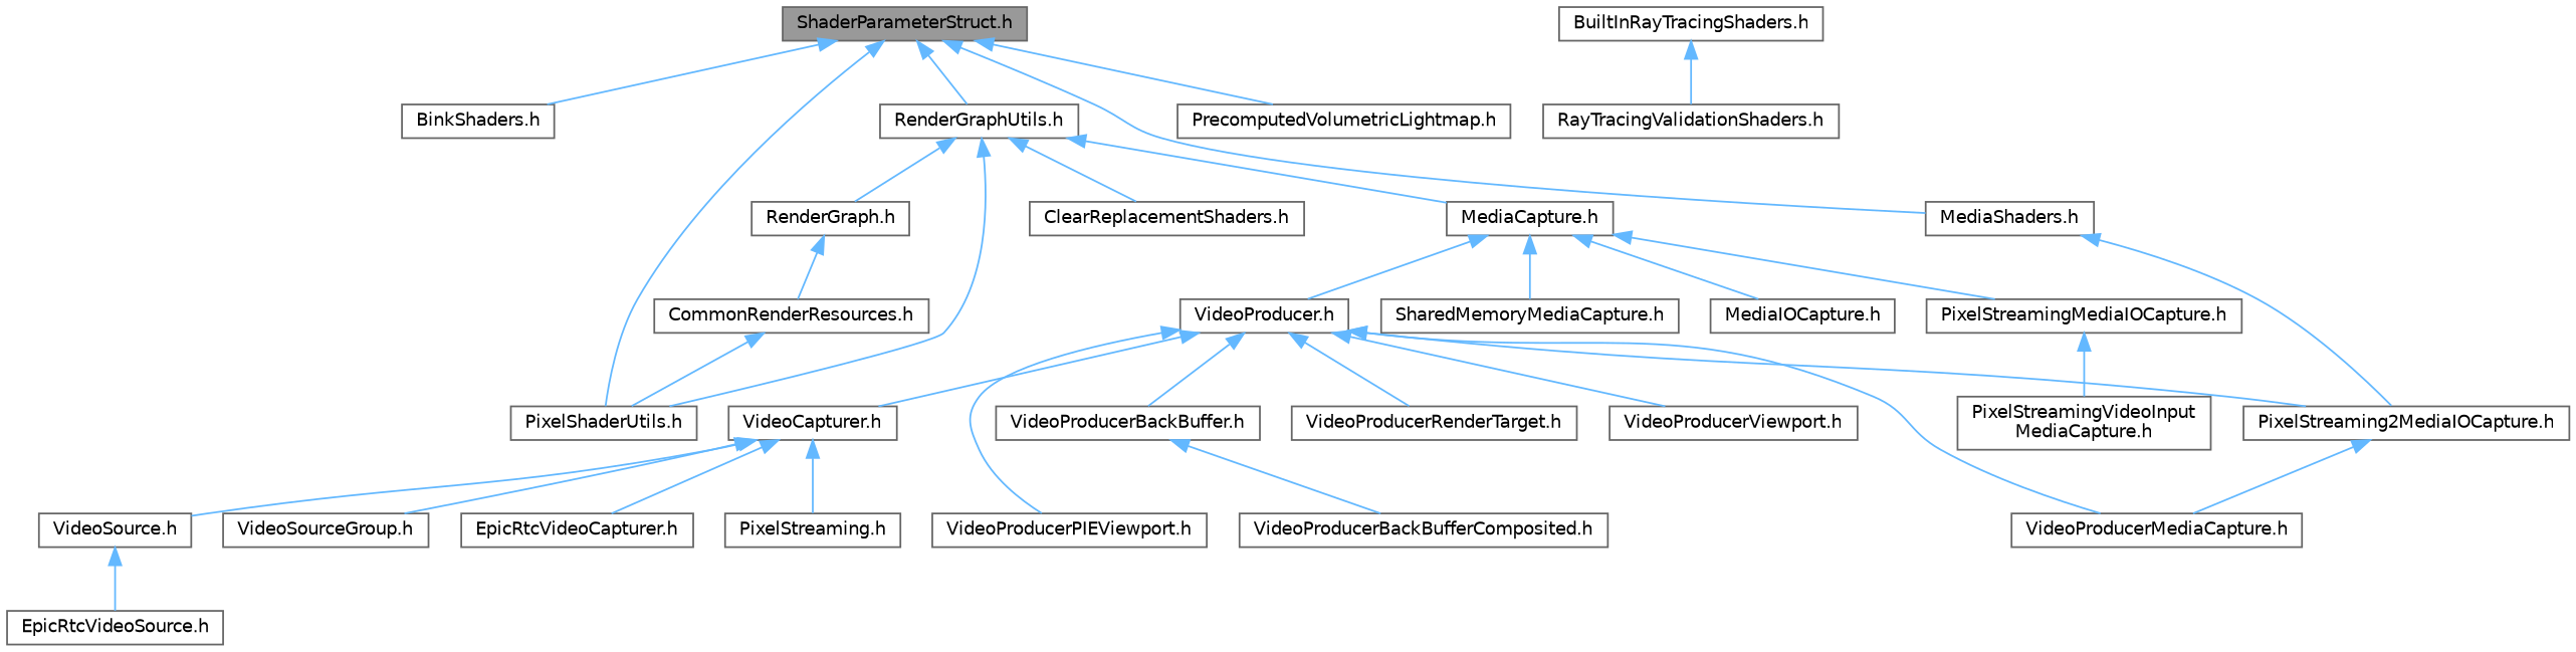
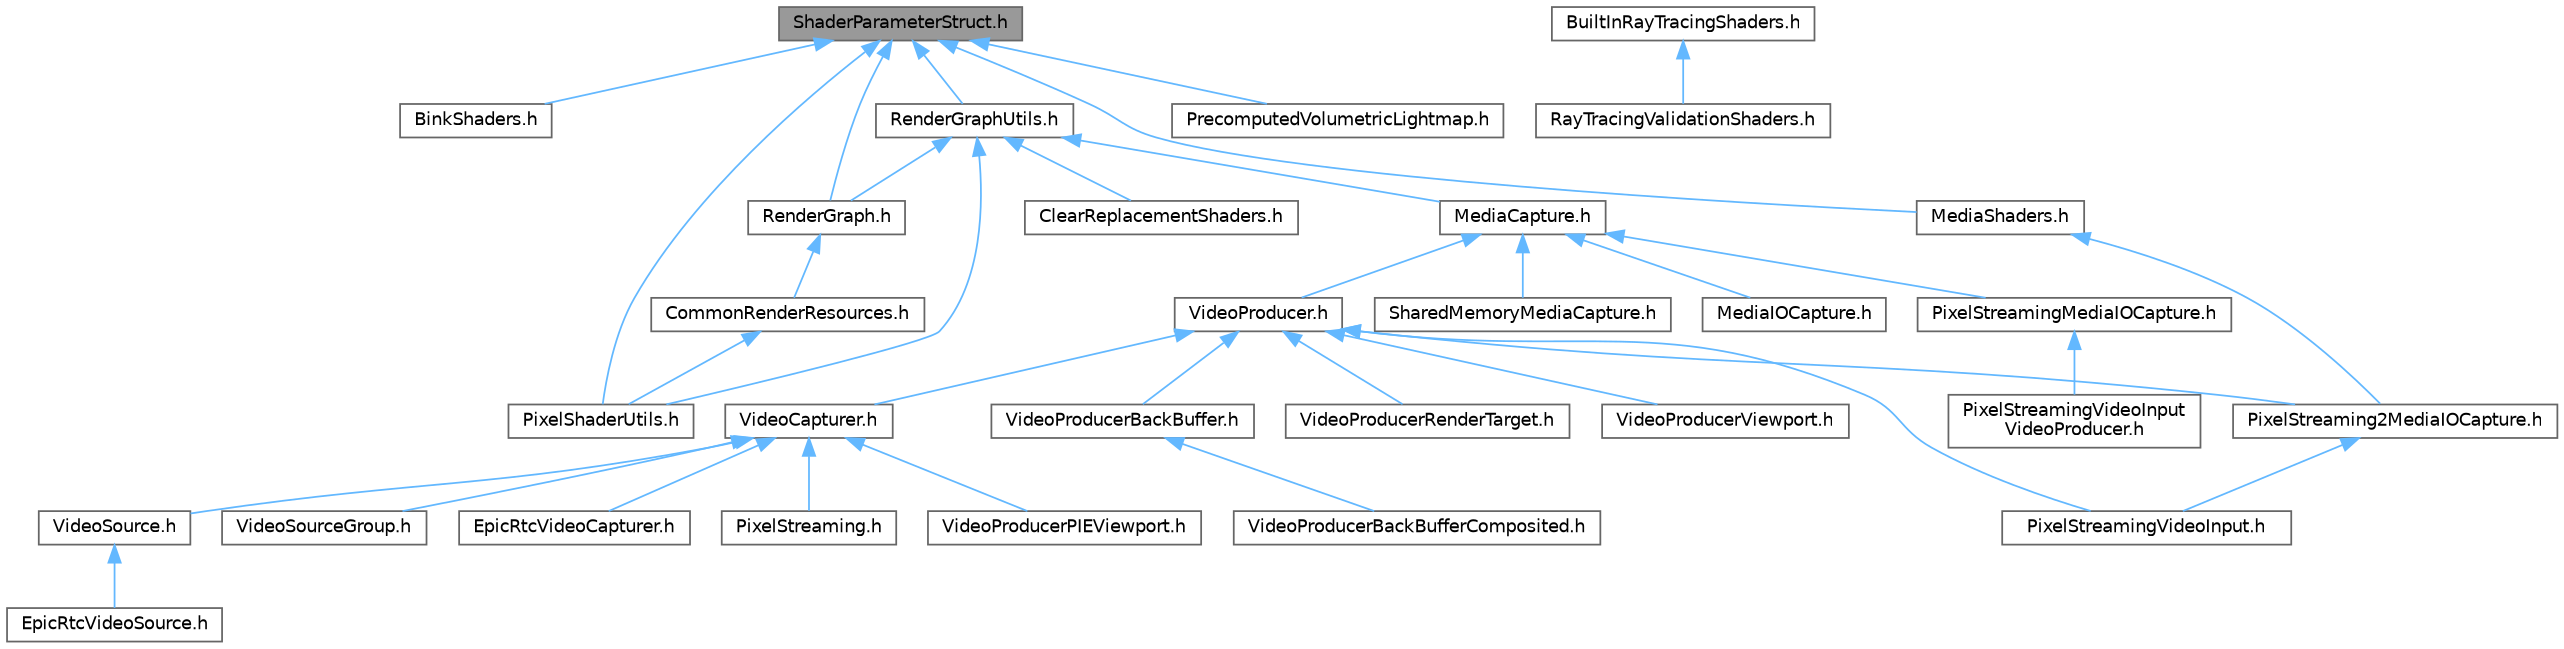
  digraph {
    node [color=grey40 fillcolor=white fontname=Helvetica fontsize=10 shape=box style=filled]
    edge [color=steelblue1 dir=back fontname=Helvetica fontsize=10 labelfontname=Helvetica labelfontsize=10 style=solid]
    n1 [color=gray40 fillcolor=grey60 fontcolor=black height=0.2 label="ShaderParameterStruct.h" width=0.4]
    n2 [height=0.2 label="BinkShaders.h" width=0.4]
    n3 [height=0.2 label="PixelShaderUtils.h" width=0.4]
    n4 [height=0.2 label="MediaShaders.h" width=0.4]
    n5 [height=0.2 label="PrecomputedVolumetricLightmap.h" width=0.4]
    n6 [height=0.2 label="RenderGraph.h" width=0.4]
    n7 [height=0.2 label="RenderGraphUtils.h" width=0.4]
    n8 [height=0.2 label="BuiltInRayTracingShaders.h" width=0.4]
    n9 [height=0.2 label="RayTracingValidationShaders.h" width=0.4]
    n10 [height=0.2 label="CommonRenderResources.h" width=0.4]
    n11 [height=0.2 label="PixelStreaming2MediaIOCapture.h" width=0.4]
    n12 [height=0.2 label="ClearReplacementShaders.h" width=0.4]
    n13 [height=0.2 label="MediaCapture.h" width=0.4]
    n14 [height=0.2 label="MediaIOCapture.h" width=0.4]
    n15 [height=0.2 label="PixelStreamingMediaIOCapture.h" width=0.4]
    n16 [height=0.2 label="SharedMemoryMediaCapture.h" width=0.4]
    n17 [height=0.2 label="VideoProducer.h" width=0.4]
-   n18 [height=0.2 label="VideoProducerMediaCapture.h" width=0.4]
-   n19 [height=0.2 label="PixelStreamingVideoInput\lMediaCapture.h" width=0.4]
+   n18 [height=0.2 label="PixelStreamingVideoInput.h" width=0.4]
+   n19 [height=0.2 label="PixelStreamingVideoInput\lVideoProducer.h" width=0.4]
    n20 [height=0.2 label="VideoCapturer.h" width=0.4]
    n21 [height=0.2 label="VideoProducerBackBuffer.h" width=0.4]
    n22 [height=0.2 label="VideoProducerPIEViewport.h" width=0.4]
    n23 [height=0.2 label="VideoProducerRenderTarget.h" width=0.4]
    n24 [height=0.2 label="VideoProducerViewport.h" width=0.4]
    n25 [height=0.2 label="EpicRtcVideoCapturer.h" width=0.4]
    n26 [height=0.2 label="PixelStreaming.h" width=0.4]
    n27 [height=0.2 label="VideoSource.h" width=0.4]
    n28 [height=0.2 label="VideoSourceGroup.h" width=0.4]
    n29 [height=0.2 label="VideoProducerBackBufferComposited.h" width=0.4]
    n30 [height=0.2 label="EpicRtcVideoSource.h" width=0.4]
    n1 -> n2
    n1 -> n3
    n1 -> n4
    n1 -> n5
+   n1 -> n6
    n1 -> n7
    n4 -> n11
    n6 -> n10
    n7 -> n3
    n7 -> n6
    n7 -> n12
    n7 -> n13
    n8 -> n9
    n10 -> n3
    n11 -> n18
    n13 -> n14
    n13 -> n15
    n13 -> n16
    n13 -> n17
    n15 -> n19
    n17 -> n11
    n17 -> n18
    n17 -> n20
    n17 -> n21
-   n17 -> n22
+   n20 -> n22
    n17 -> n23
    n17 -> n24
    n20 -> n25
    n20 -> n26
    n20 -> n27
    n20 -> n28
    n21 -> n29
    n27 -> n30
  }
